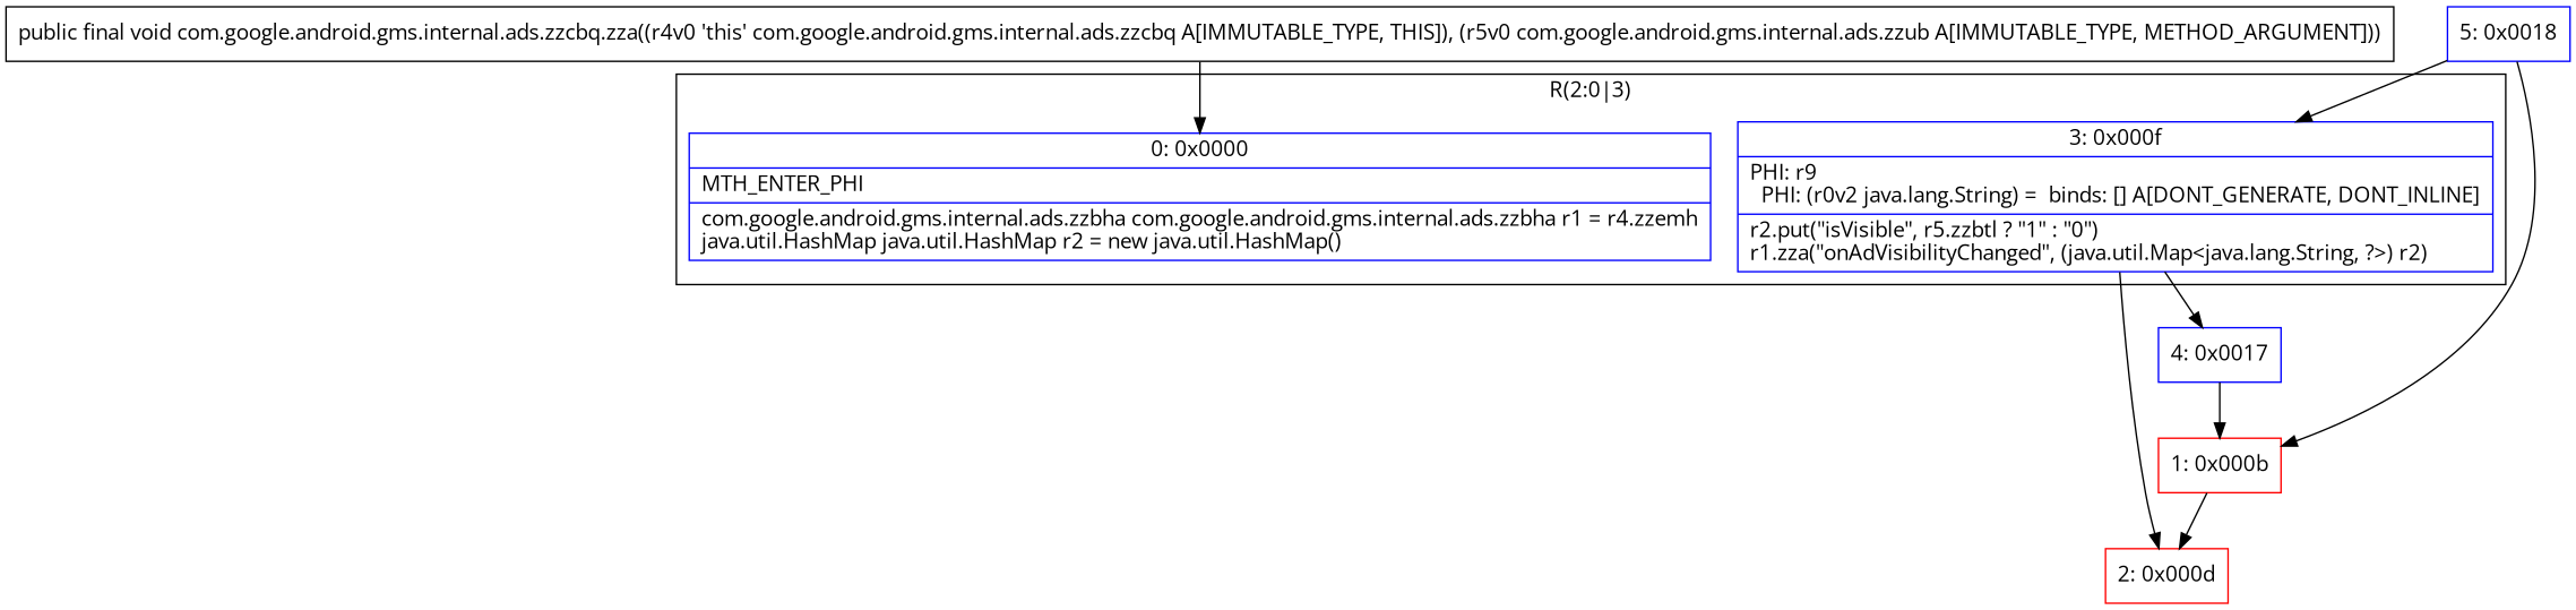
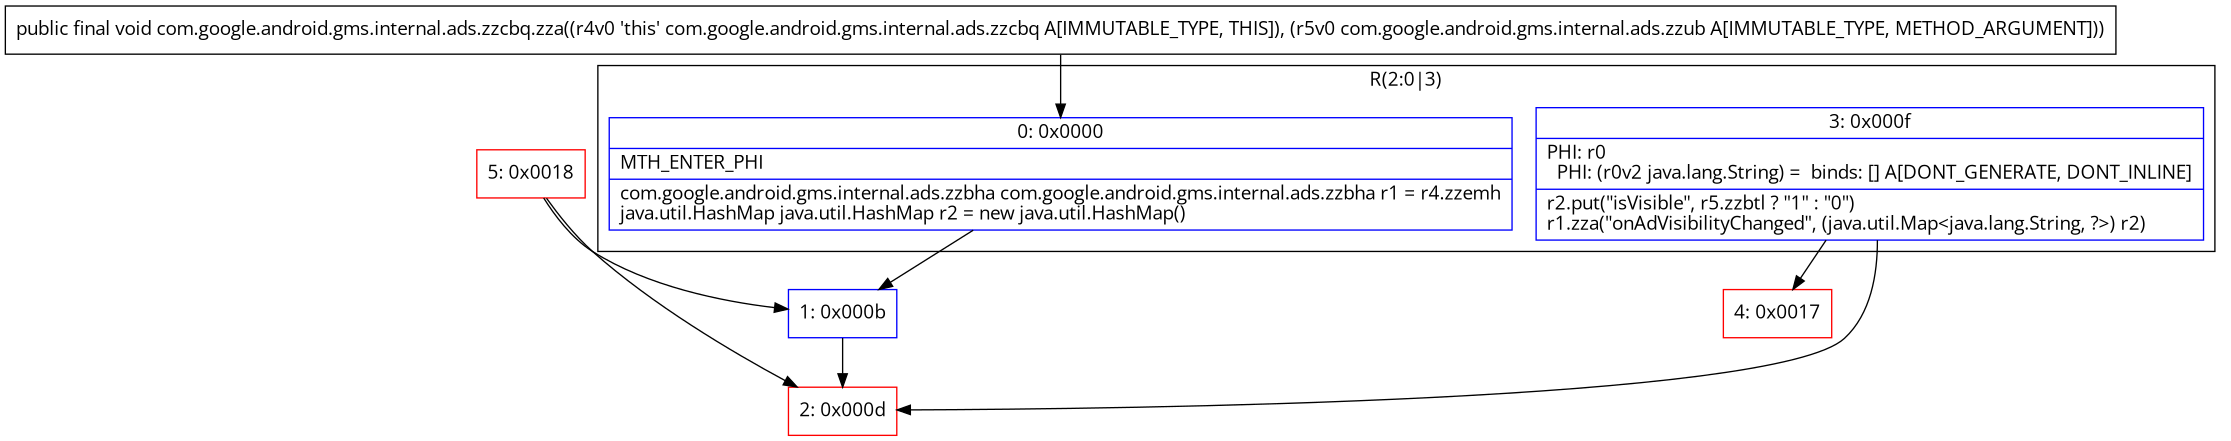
  digraph {
    fontname="Open Sans"
    node [color=red fontname="Open Sans" shape=record]
    edge [fontname="Open Sans"]
    n1 [color=blue label="{0\:\ 0x0000|MTH_ENTER_PHI\l|com.google.android.gms.internal.ads.zzbha com.google.android.gms.internal.ads.zzbha r1 = r4.zzemh\ljava.util.HashMap java.util.HashMap r2 = new java.util.HashMap()\l}"]
-   n2 [color=blue label="{3\:\ 0x000f|PHI: r9 \l  PHI: (r0v2 java.lang.String) =  binds: [] A[DONT_GENERATE, DONT_INLINE]\l|r2.put(\"isVisible\", r5.zzbtl ? \"1\" : \"0\")\lr1.zza(\"onAdVisibilityChanged\", (java.util.Map\<java.lang.String, ?\>) r2)\l}"]
-   n3 [label="{1\:\ 0x000b}"]
-   n4 [color=blue label="{4\:\ 0x0017}"]
+   n2 [color=blue label="{3\:\ 0x000f|PHI: r0 \l  PHI: (r0v2 java.lang.String) =  binds: [] A[DONT_GENERATE, DONT_INLINE]\l|r2.put(\"isVisible\", r5.zzbtl ? \"1\" : \"0\")\lr1.zza(\"onAdVisibilityChanged\", (java.util.Map\<java.lang.String, ?\>) r2)\l}"]
+   n3 [color=blue label="{1\:\ 0x000b}"]
+   n4 [label="{4\:\ 0x0017}"]
    n5 [label="{2\:\ 0x000d}"]
-   n6 [color=blue label="{5\:\ 0x0018}"]
+   n6 [label="{5\:\ 0x0018}"]
    n7 [label="{public final void com.google.android.gms.internal.ads.zzcbq.zza((r4v0 'this' com.google.android.gms.internal.ads.zzcbq A[IMMUTABLE_TYPE, THIS]), (r5v0 com.google.android.gms.internal.ads.zzub A[IMMUTABLE_TYPE, METHOD_ARGUMENT])) }" color=""]
    subgraph cluster_1 {
      label="R(2:0|3)"
      n1
      n2
    }
-   n4 -> n3
+   n1 -> n3
    n2 -> n4
    n2 -> n5
    n3 -> n5
-   n6 -> n2
+   n6 -> n5
    n6 -> n3
    n7 -> n1
  }
